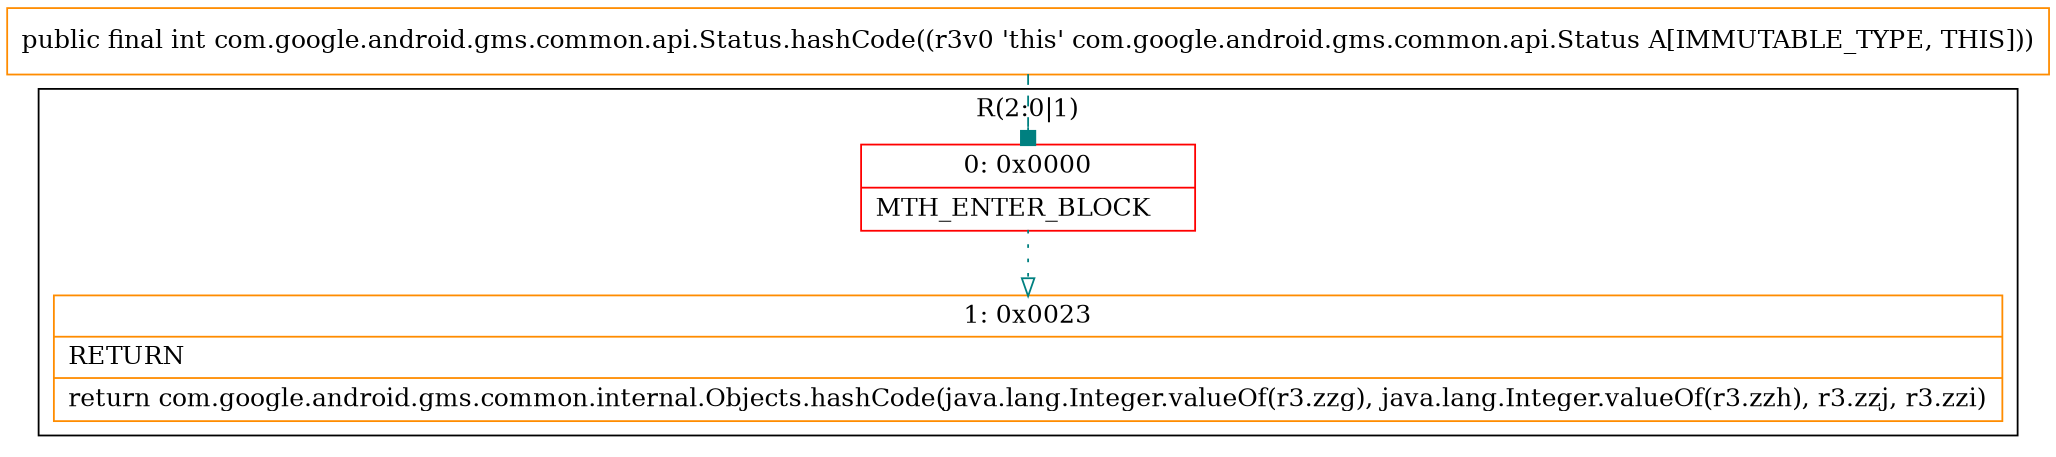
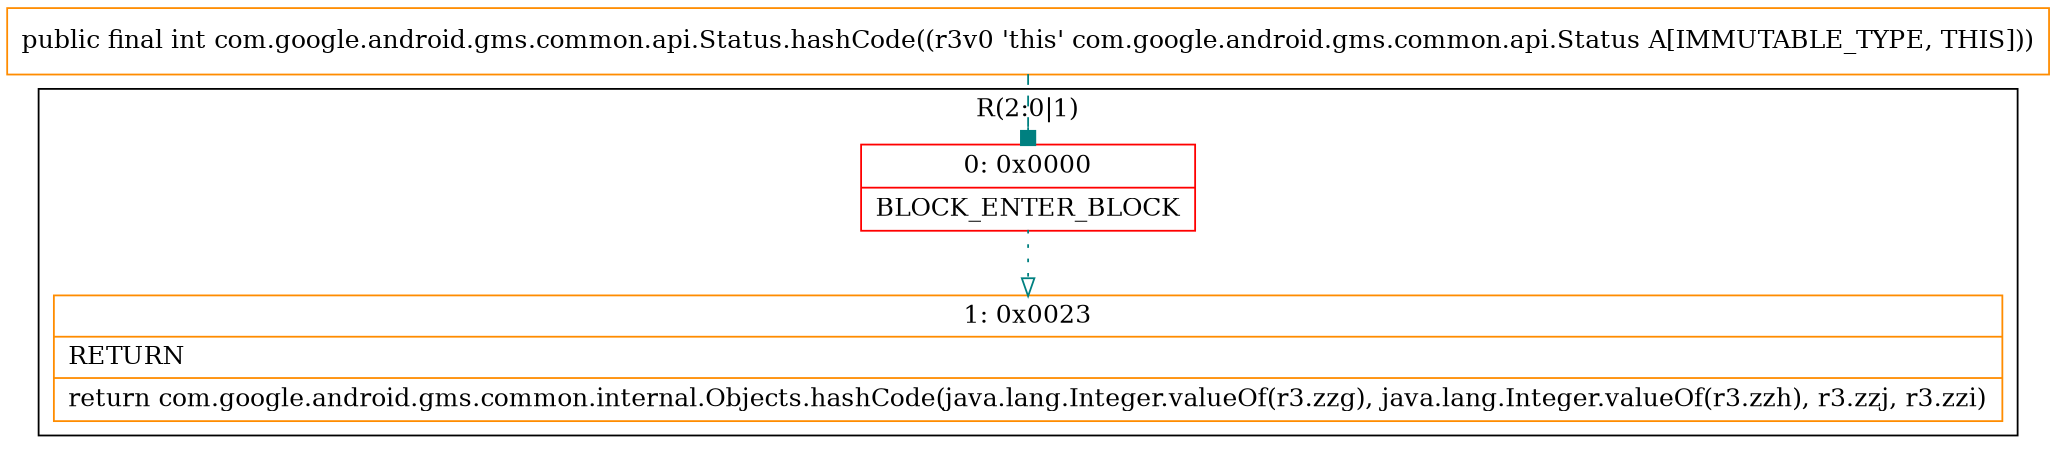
  digraph {
    node [color=darkorange shape=record]
    edge [color=teal]
-   n1 [color=red label="{0\:\ 0x0000|MTH_ENTER_BLOCK\l}"]
+   n1 [color=red label="{0\:\ 0x0000|BLOCK_ENTER_BLOCK\l}"]
    n2 [label="{1\:\ 0x0023|RETURN\l|return com.google.android.gms.common.internal.Objects.hashCode(java.lang.Integer.valueOf(r3.zzg), java.lang.Integer.valueOf(r3.zzh), r3.zzj, r3.zzi)\l}"]
    n3 [label="{public final int com.google.android.gms.common.api.Status.hashCode((r3v0 'this' com.google.android.gms.common.api.Status A[IMMUTABLE_TYPE, THIS])) }"]
    subgraph cluster_1 {
      label="R(2:0|1)"
      n1
      n2
    }
    n1 -> n2 [style=dotted arrowhead=onormal]
    n3 -> n1 [style=dashed arrowhead=box]
  }
